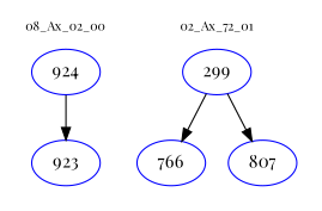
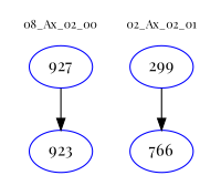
  digraph {
    fontname="Playfair Display"
    node [color=blue fontname="Playfair Display"]
    edge [color=black fontname="Playfair Display"]
-   n1 [label=924]
+   n1 [label=927]
    n2 [label=923]
    n3 [label=299]
    n4 [label=766]
-   n5 [label=807]
    subgraph cluster_1 {
      color=white
      fontsize=10
      label="08_Ax_02_00"
      n1
      n2
    }
    subgraph cluster_2 {
      color=white
      fontsize=10
-     label="02_Ax_72_01"
+     label="02_Ax_02_01"
      n3
      n4
-     n5
    }
    n1 -> n2
    n3 -> n4
-   n3 -> n5
  }
